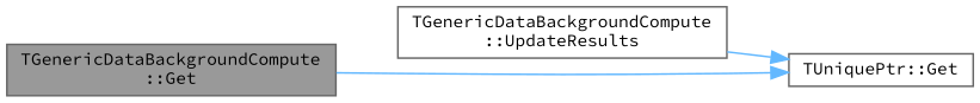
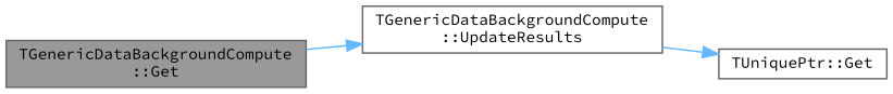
  digraph {
    fontname="Source Code Pro"
    rankdir=LR
    node [color=grey40 fillcolor=white fontname="Source Code Pro" fontsize=10 shape=box style=filled]
    edge [color=steelblue1 fontname="Source Code Pro" fontsize=10 labelfontname=Helvetica labelfontsize=10 style=solid]
    n1 [color=gray40 fillcolor=grey60 fontcolor=black height=0.2 label="TGenericDataBackgroundCompute\l::Get" width=0.4]
    n2 [height=0.2 label="TGenericDataBackgroundCompute\l::UpdateResults" width=0.4]
    n3 [height=0.2 label="TUniquePtr::Get" width=0.4]
-   n1 -> n3
+   n1 -> n2
    n2 -> n3
  }
